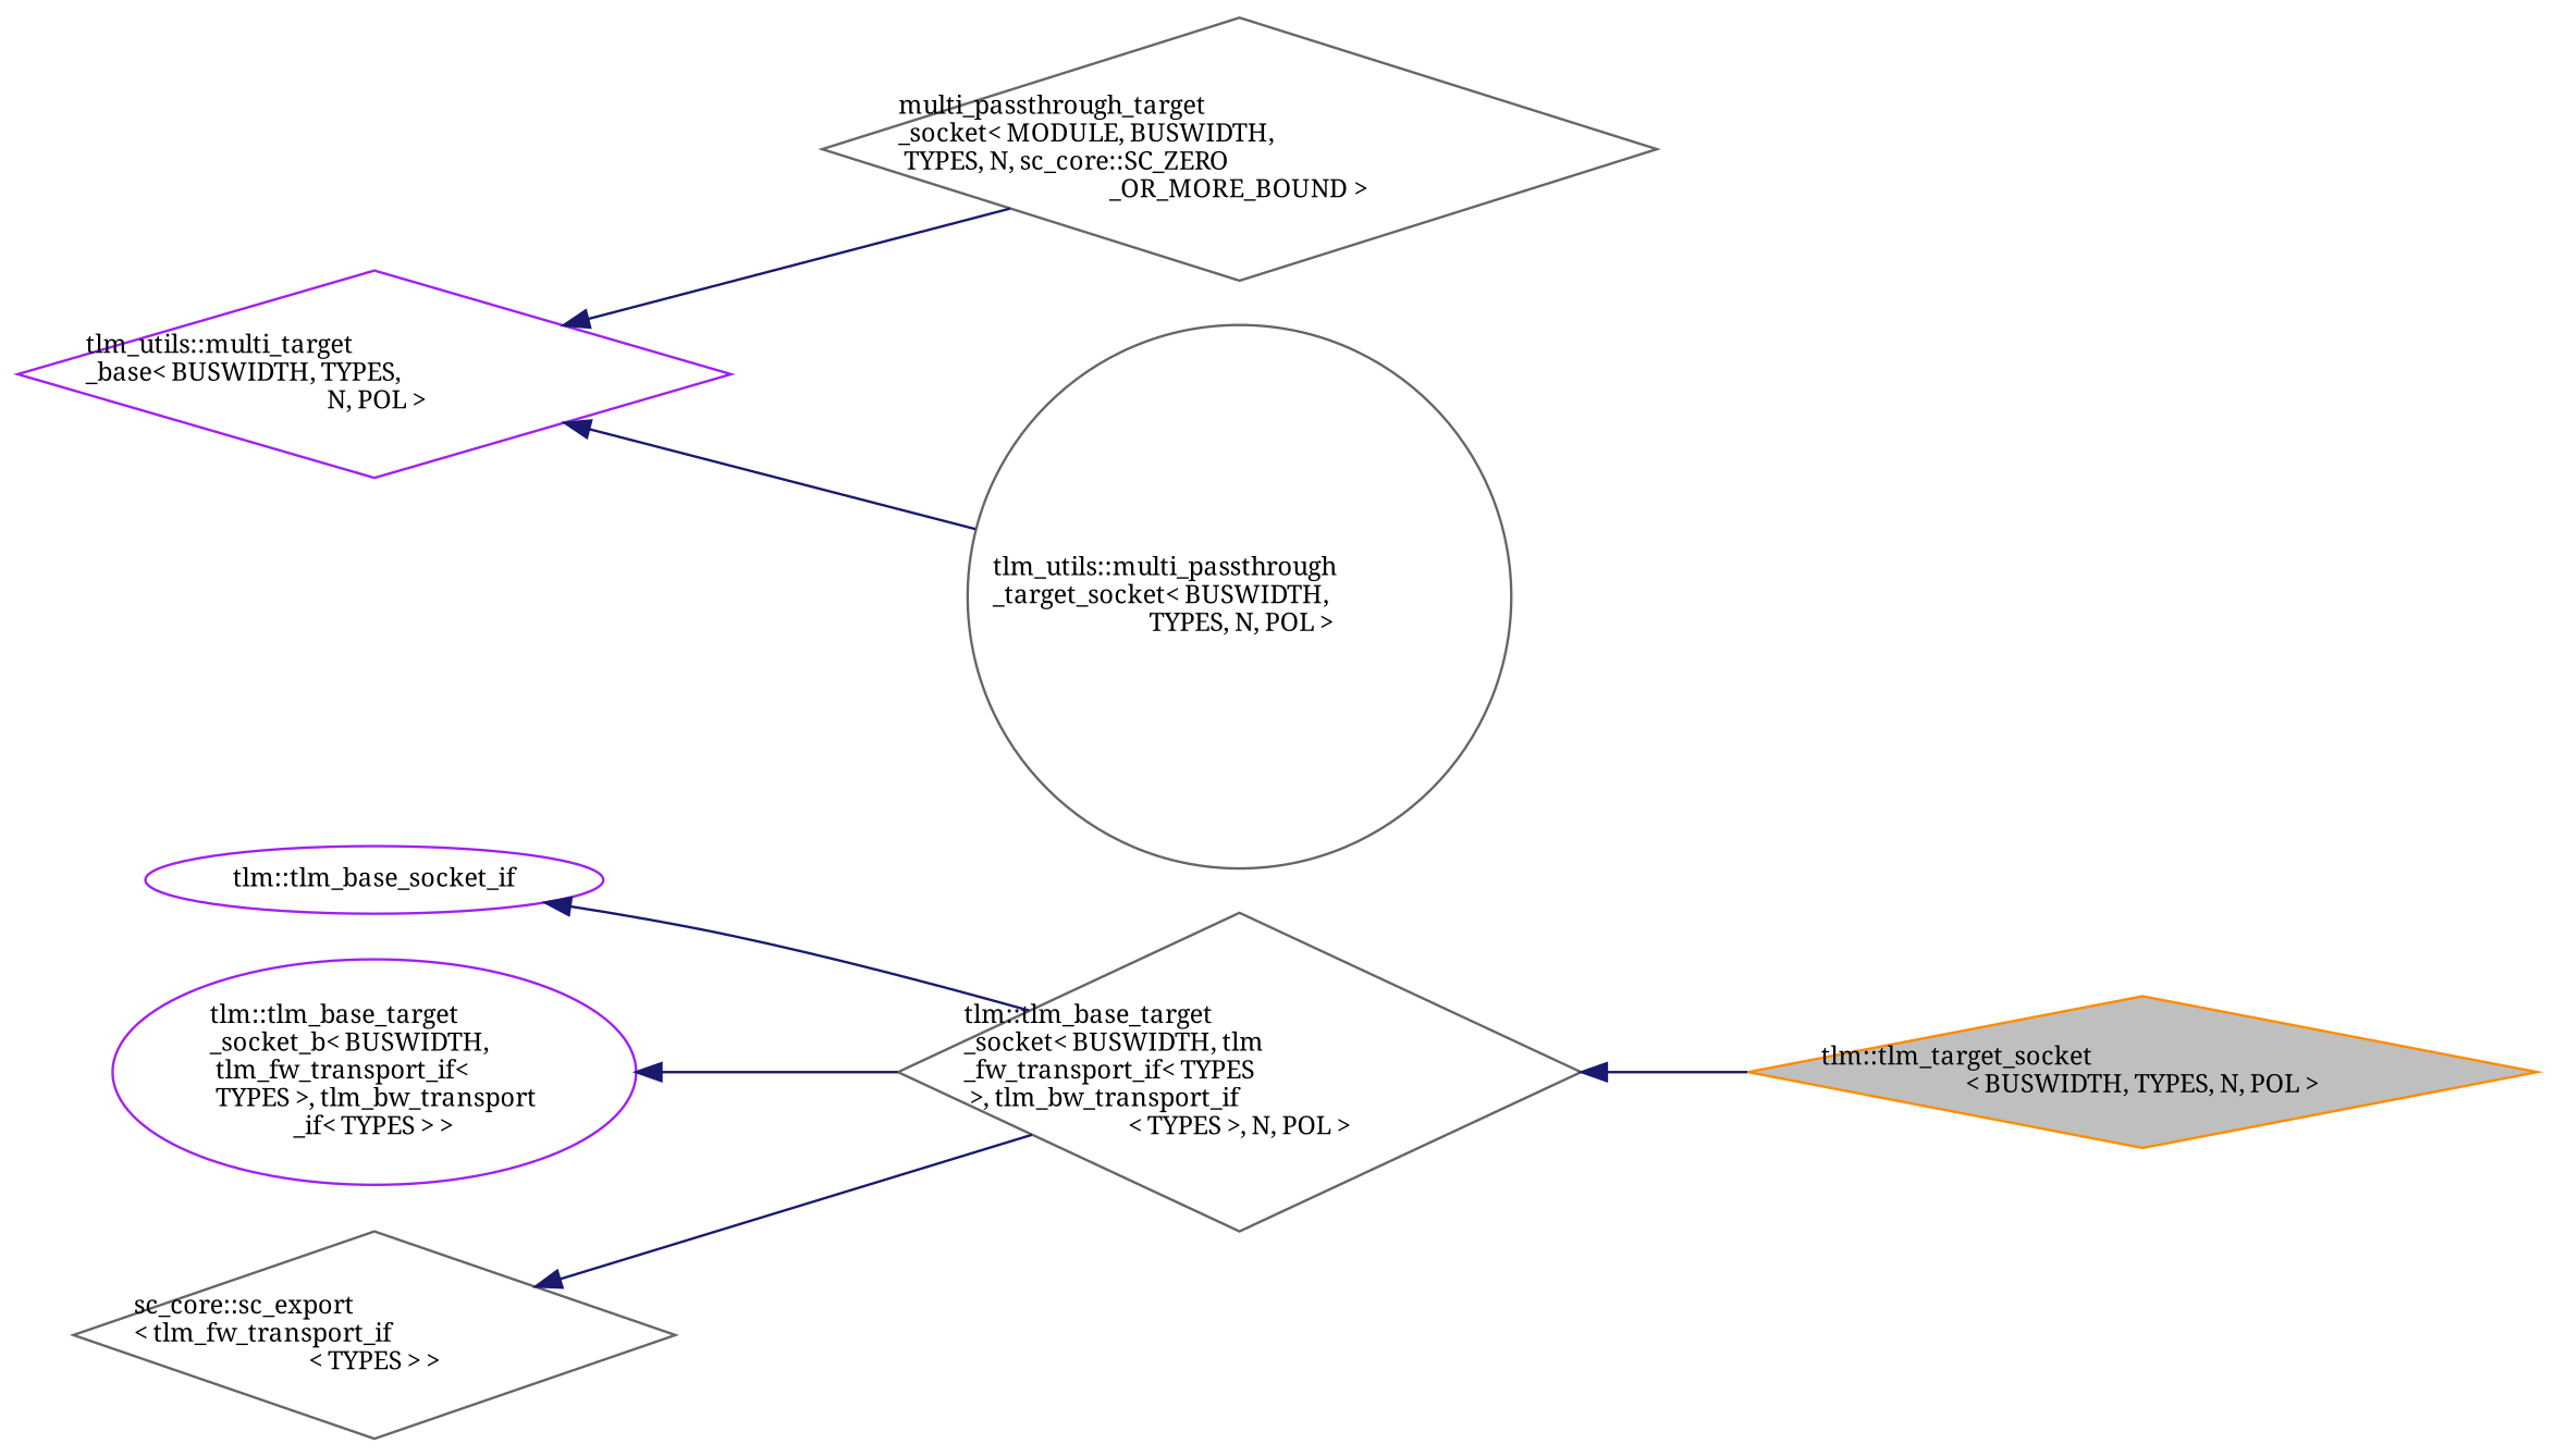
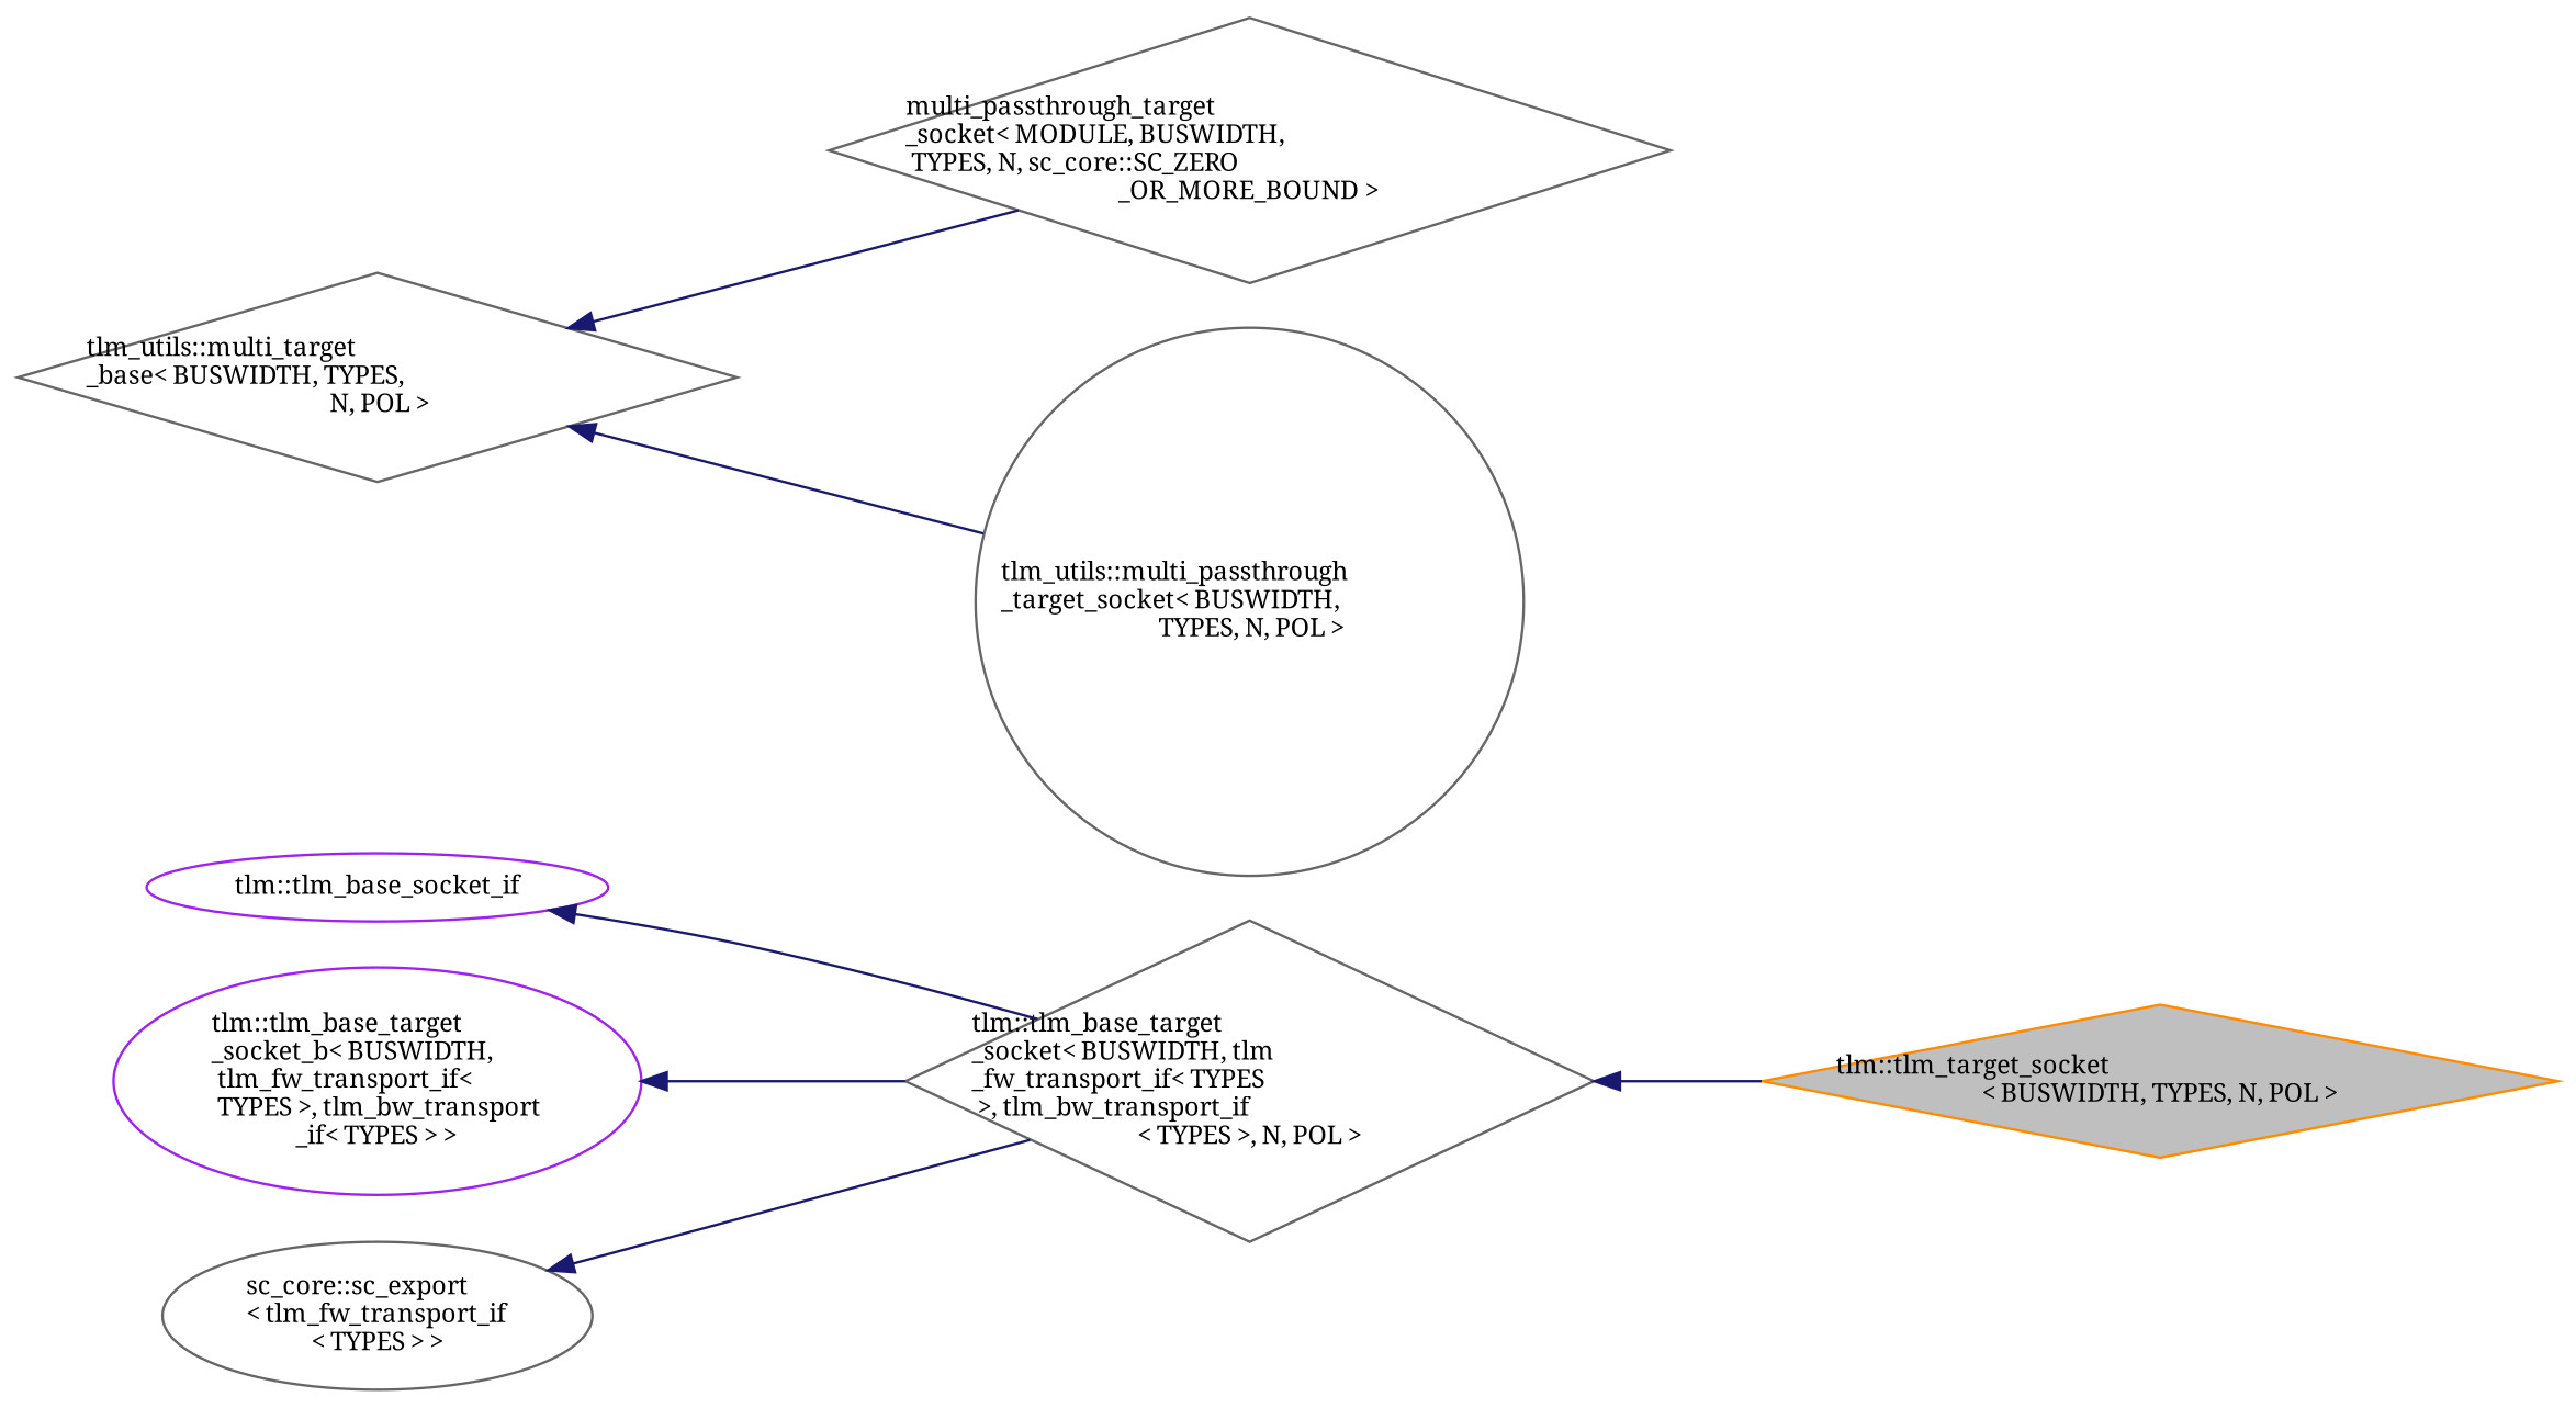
  digraph {
    fontname="Noto Serif"
    rankdir=LR
    node [color=gray40 fillcolor=white fontname="Noto Serif" fontsize=10 shape=diamond style=filled]
    edge [color=midnightblue dir=back fontname="Noto Serif" fontsize=10 labelfontname=FreeSans labelfontsize=10 style=solid]
    n1 [color=darkorange fillcolor=grey75 fontcolor=black height=0.2 label="tlm::tlm_target_socket\l\< BUSWIDTH, TYPES, N, POL \>" width=0.4]
-   n2 [color=purple height=0.2 label="tlm_utils::multi_target\l_base\< BUSWIDTH, TYPES,\l N, POL \>" width=0.4]
+   n2 [height=0.2 label="tlm_utils::multi_target\l_base\< BUSWIDTH, TYPES,\l N, POL \>" width=0.4]
    n3 [height=0.2 label="multi_passthrough_target\l_socket\< MODULE, BUSWIDTH,\l TYPES, N, sc_core::SC_ZERO\l_OR_MORE_BOUND \>" width=0.4]
    n4 [height=0.2 label="tlm_utils::multi_passthrough\l_target_socket\< BUSWIDTH,\l TYPES, N, POL \>" shape=circle width=0.4]
    n5 [height=0.2 label="tlm::tlm_base_target\l_socket\< BUSWIDTH, tlm\l_fw_transport_if\< TYPES\l \>, tlm_bw_transport_if\l\< TYPES \>, N, POL \>" width=0.4]
    n6 [color=purple height=0.2 label="tlm::tlm_base_socket_if" shape=ellipse width=0.4]
    n7 [color=purple height=0.2 label="tlm::tlm_base_target\l_socket_b\< BUSWIDTH,\l tlm_fw_transport_if\<\l TYPES \>, tlm_bw_transport\l_if\< TYPES \> \>" shape=ellipse width=0.4]
-   n8 [height=0.2 label="sc_core::sc_export\l\< tlm_fw_transport_if\l\< TYPES \> \>" width=0.4]
+   n8 [height=0.2 label="sc_core::sc_export\l\< tlm_fw_transport_if\l\< TYPES \> \>" shape=ellipse width=0.4]
    n2 -> n3
    n2 -> n4
    n5 -> n1
    n6 -> n5
    n7 -> n5
    n8 -> n5
  }
